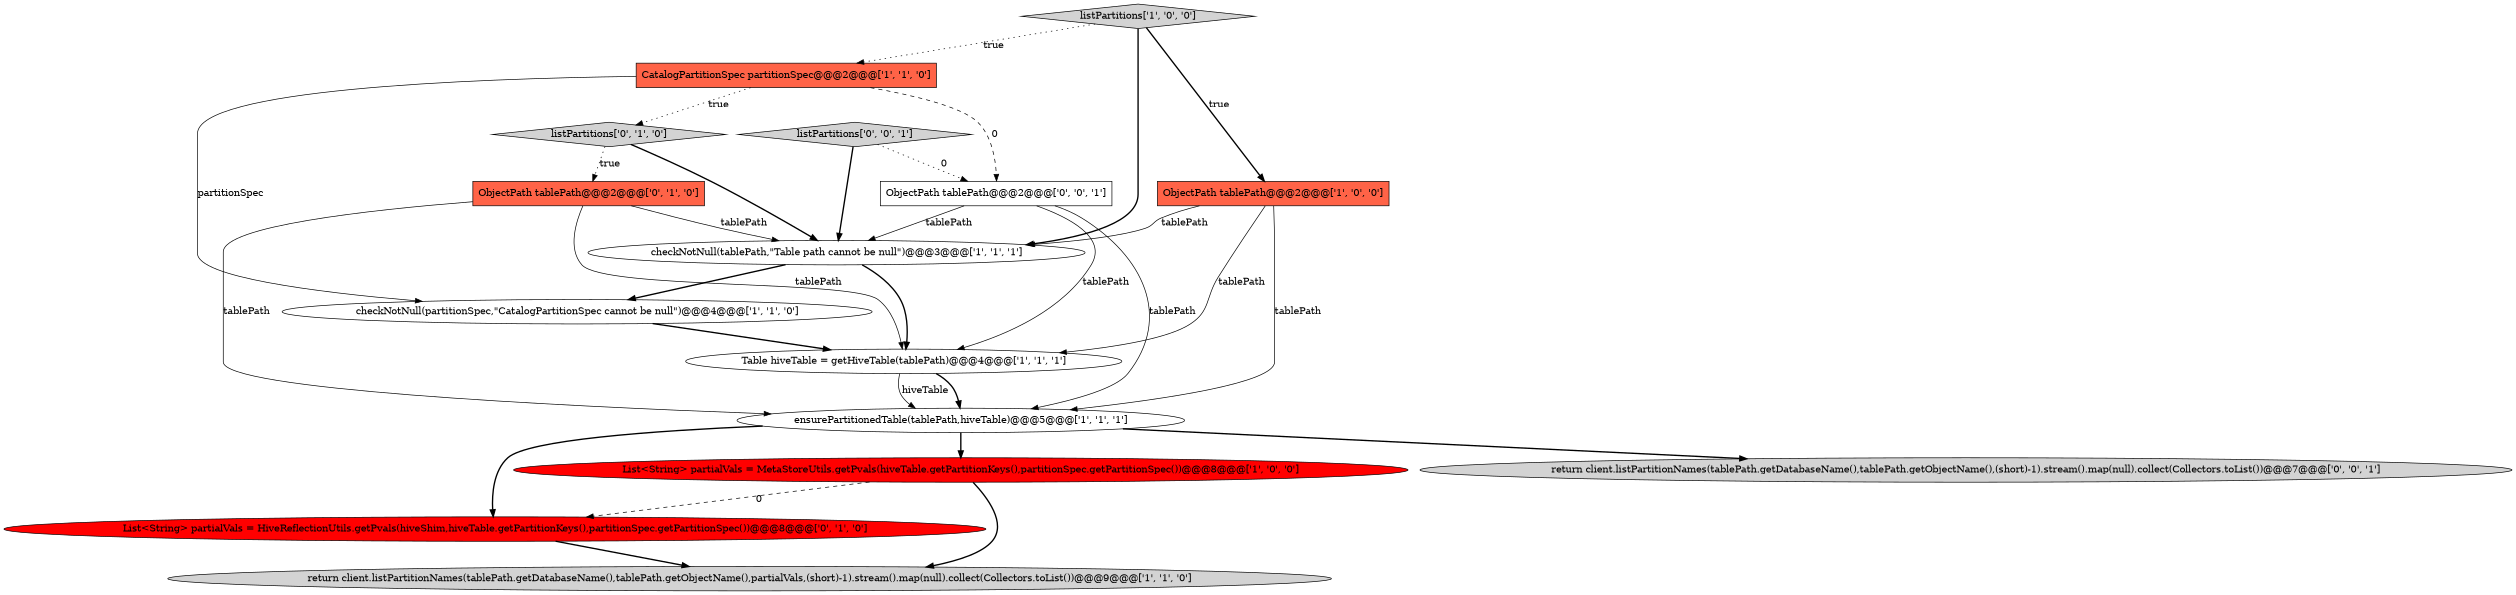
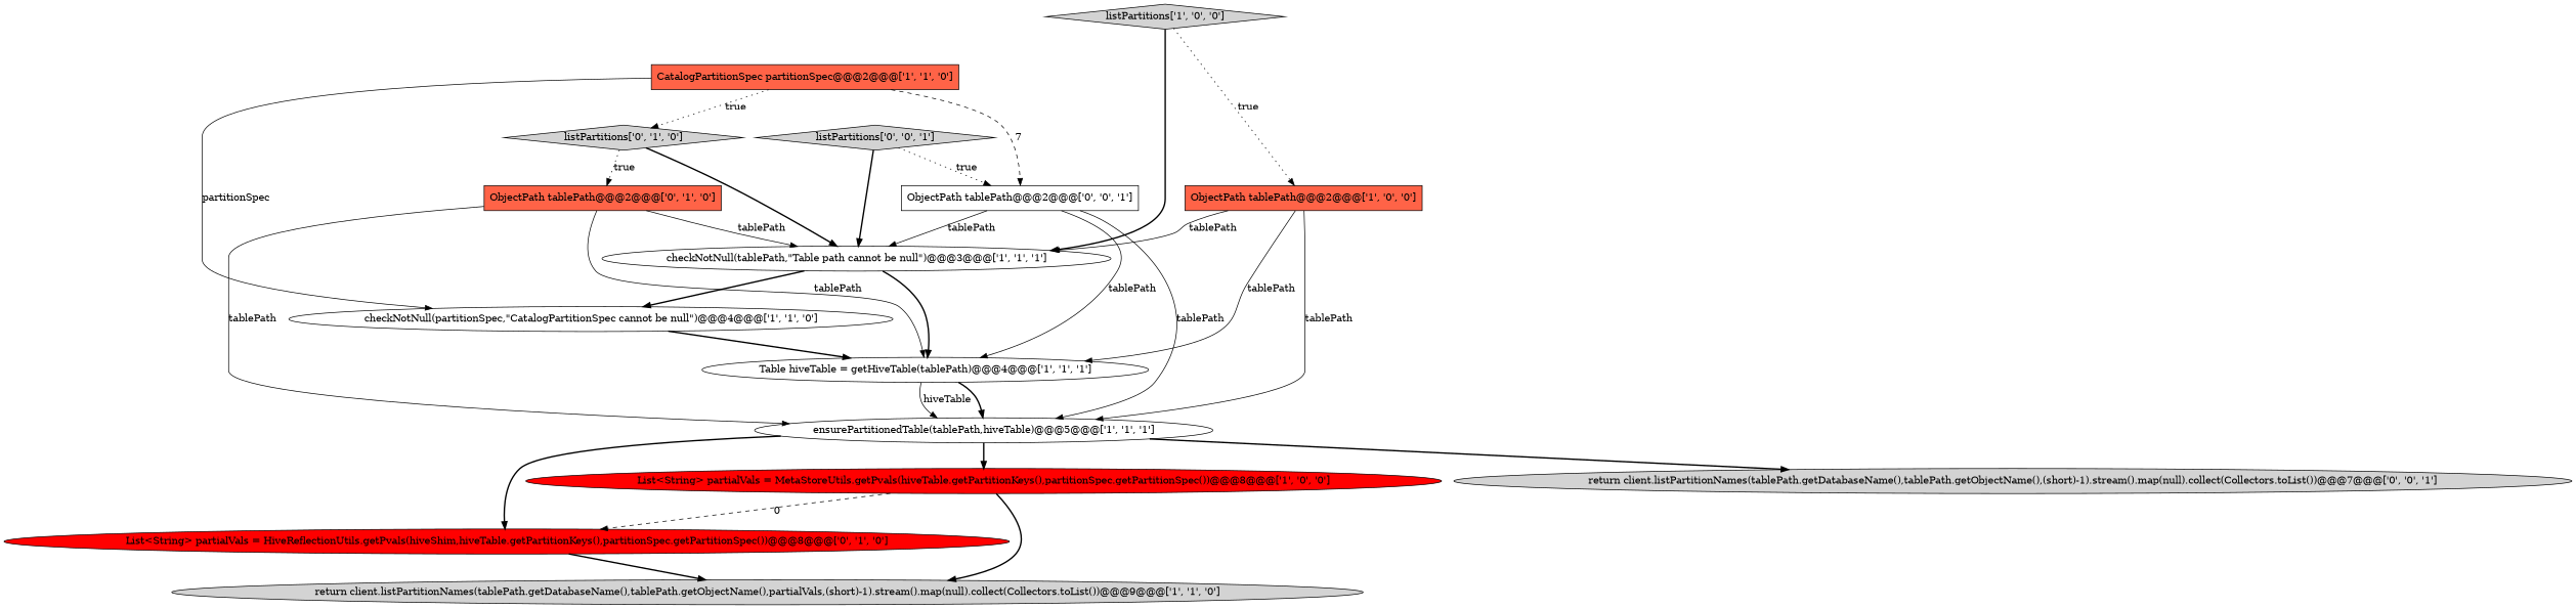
  digraph {
    node [fillcolor=white shape=ellipse style=filled]
    edge [style=bold]
    n1 [fillcolor=tomato label="ObjectPath tablePath@@@2@@@['0', '1', '0']" shape=box]
    n2 [label="checkNotNull(tablePath,\"Table path cannot be null\")@@@3@@@['1', '1', '1']"]
    n3 [label="Table hiveTable = getHiveTable(tablePath)@@@4@@@['1', '1', '1']"]
    n4 [label="ensurePartitionedTable(tablePath,hiveTable)@@@5@@@['1', '1', '1']"]
    n5 [label="checkNotNull(partitionSpec,\"CatalogPartitionSpec cannot be null\")@@@4@@@['1', '1', '0']"]
    n6 [fillcolor=red label="List<String> partialVals = HiveReflectionUtils.getPvals(hiveShim,hiveTable.getPartitionKeys(),partitionSpec.getPartitionSpec())@@@8@@@['0', '1', '0']"]
    n7 [fillcolor=red label="List<String> partialVals = MetaStoreUtils.getPvals(hiveTable.getPartitionKeys(),partitionSpec.getPartitionSpec())@@@8@@@['1', '0', '0']"]
    n8 [fillcolor=lightgray label="return client.listPartitionNames(tablePath.getDatabaseName(),tablePath.getObjectName(),(short)-1).stream().map(null).collect(Collectors.toList())@@@7@@@['0', '0', '1']"]
    n9 [fillcolor=tomato label="CatalogPartitionSpec partitionSpec@@@2@@@['1', '1', '0']" shape=box]
    n10 [label="ObjectPath tablePath@@@2@@@['0', '0', '1']" shape=box]
    n11 [fillcolor=lightgray label="listPartitions['0', '1', '0']" shape=diamond]
    n12 [fillcolor=lightgray label="return client.listPartitionNames(tablePath.getDatabaseName(),tablePath.getObjectName(),partialVals,(short)-1).stream().map(null).collect(Collectors.toList())@@@9@@@['1', '1', '0']"]
    n13 [fillcolor=lightgray label="listPartitions['0', '0', '1']" shape=diamond]
    n14 [fillcolor=lightgray label="listPartitions['1', '0', '0']" shape=diamond]
    n15 [fillcolor=tomato label="ObjectPath tablePath@@@2@@@['1', '0', '0']" shape=box]
    n1 -> n2 [label=tablePath style=solid]
    n1 -> n3 [label=tablePath style=solid]
    n1 -> n4 [label=tablePath style=solid]
    n2 -> n3
    n2 -> n5
    n3 -> n4
    n3 -> n4 [label=hiveTable style=solid]
    n4 -> n6
    n4 -> n7
    n4 -> n8
    n5 -> n3
    n6 -> n12
    n7 -> n6 [label=0 style=dashed]
    n7 -> n12
    n9 -> n5 [label=partitionSpec style=solid]
-   n9 -> n10 [label=0 style=dashed]
+   n9 -> n10 [label=7 style=dashed]
    n9 -> n11 [label=true style=dotted]
    n10 -> n2 [label=tablePath style=solid]
    n10 -> n3 [label=tablePath style=solid]
    n10 -> n4 [label=tablePath style=solid]
    n11 -> n1 [label=true style=dotted]
    n11 -> n2
    n13 -> n2
-   n13 -> n10 [label=0 style=dotted]
+   n13 -> n10 [label=true style=dotted]
    n14 -> n2
-   n14 -> n9 [label=true style=dotted]
-   n14 -> n15 [label=true]
+   n14 -> n15 [label=true style=dotted]
    n15 -> n2 [label=tablePath style=solid]
    n15 -> n3 [label=tablePath style=solid]
    n15 -> n4 [label=tablePath style=solid]
  }
